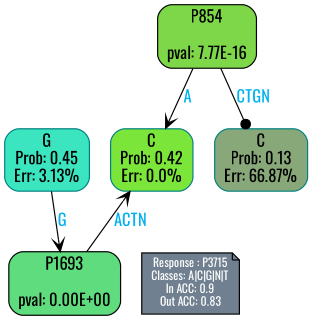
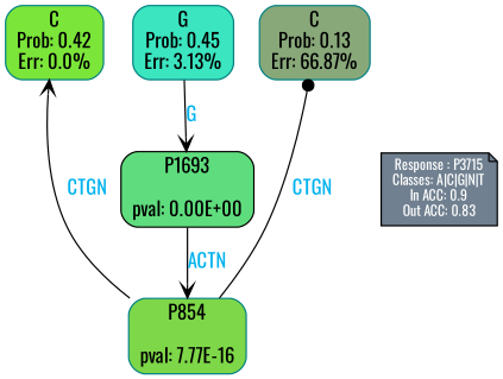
  digraph {
    fontname=Oswald
    ranksep=equally
    splines=polylines
    node [color=teal fontname=Oswald shape=box style="filled, rounded"]
    edge [arrowhead=vee fontcolor=deepskyblue2 fontname=Oswald]
    n1 [fillcolor="#7be539" label="C\nProb: 0.42\nErr: 0.0%"]
    n2 [fillcolor="#88a87a" label="C\nProb: 0.13\nErr: 66.87%"]
    n3 [fillcolor="#3be5c0" label="G\nProb: 0.45\nErr: 3.13%"]
    n4 [align=left color=black fillcolor=slategray fontcolor=white fontsize=10 label="Response : P3715\nClasses: A|C|G|N|T\nIn ACC: 0.9\nOut ACC: 0.83\n" shape=note style=filled]
    n5 [color=black fillcolor="#5fdd7e" label="P1693\n\npval: 0.00E+00"]
-   n6 [color=black fillcolor="#7ed748" label="P854\n\npval: 7.77E-16"]
+   n6 [fillcolor="#7ed748" label="P854\n\npval: 7.77E-16"]
    subgraph sub_1 {
      rank=same
      n1
      n2
      n3
    }
    subgraph sub_2 {
      rank=same
      n4
      n5
    }
    n3 -> n5 [label=G]
-   n5 -> n1 [label=ACTN]
-   n6 -> n1 [label=A]
+   n5 -> n6 [label=ACTN]
+   n6 -> n1 [label=CTGN]
    n6 -> n2 [arrowhead=dot label=CTGN]
  }
